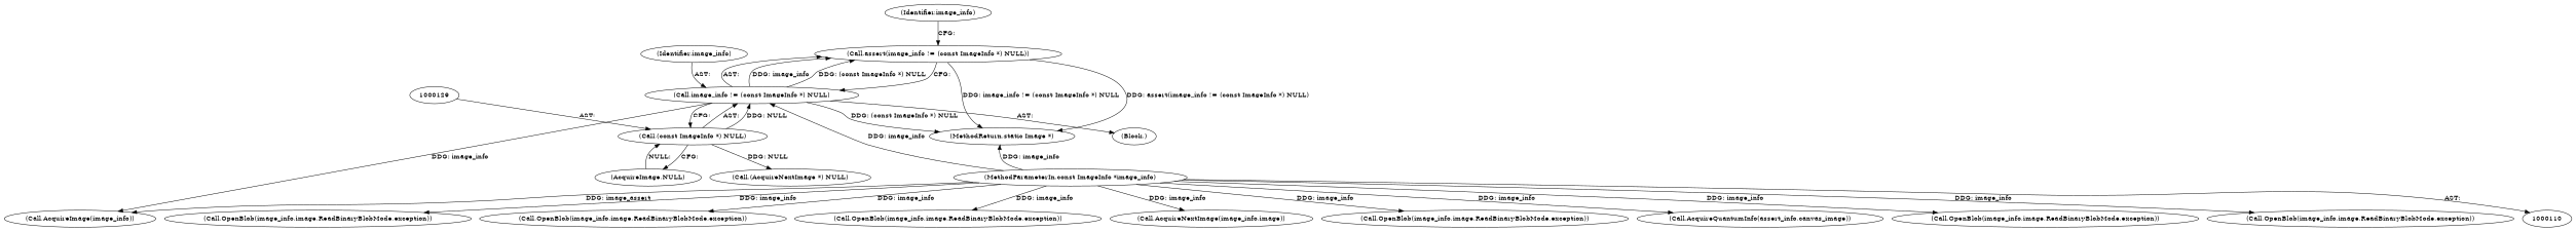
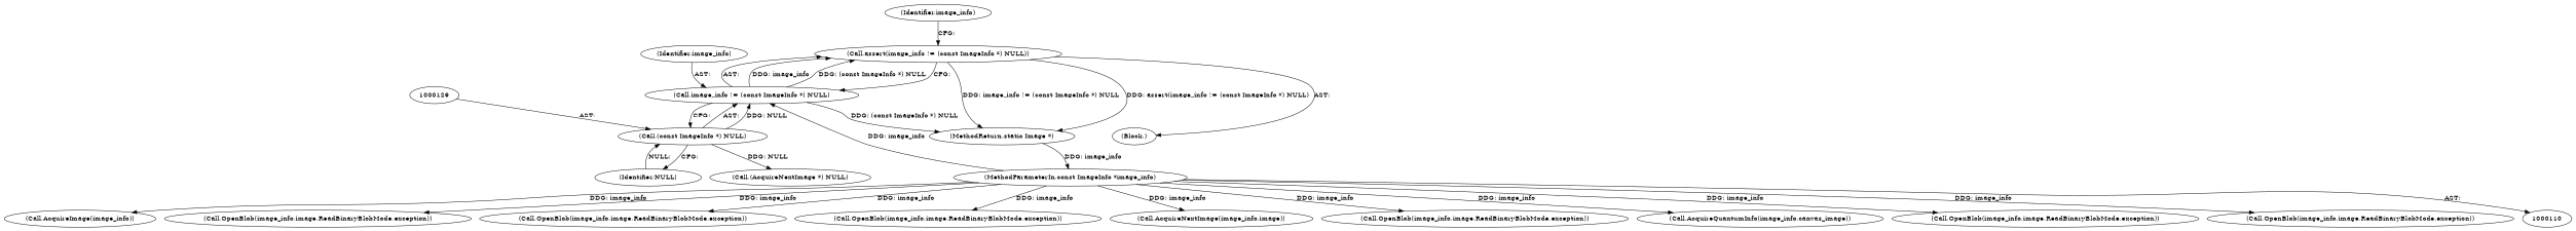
  digraph {
    n1 [label="(Call,assert(image_info != (const ImageInfo *) NULL))"]
    n2 [label="(Call,image_info != (const ImageInfo *) NULL)"]
    n3 [label="(MethodReturn,static Image *)"]
    n4 [label="(Block,)"]
    n5 [label="(Call,(const ImageInfo *) NULL)"]
    n6 [label="(Call,AcquireImage(image_info))"]
-   n7 [label="(AcquireImage,NULL)"]
+   n7 [label="(Identifier,NULL)"]
    n8 [label="(Call,(AcquireNextImage *) NULL)"]
    n9 [label="(MethodParameterIn,const ImageInfo *image_info)"]
    n10 [label="(Call,OpenBlob(image_info,image,ReadBinaryBlobMode,exception))"]
    n11 [label="(Call,OpenBlob(image_info,image,ReadBinaryBlobMode,exception))"]
    n12 [label="(Call,OpenBlob(image_info,image,ReadBinaryBlobMode,exception))"]
    n13 [label="(Call,AcquireNextImage(image_info,image))"]
    n14 [label="(Call,OpenBlob(image_info,image,ReadBinaryBlobMode,exception))"]
-   n15 [label="(Call,AcquireQuantumInfo(assert_info,canvas_image))"]
+   n15 [label="(Call,AcquireQuantumInfo(image_info,canvas_image))"]
    n16 [label="(Call,OpenBlob(image_info,image,ReadBinaryBlobMode,exception))"]
    n17 [label="(Call,OpenBlob(image_info,image,ReadBinaryBlobMode,exception))"]
    1000110
    n19 [label="(Identifier,image_info)"]
    n20 [label="(Identifier,image_info)"]
    1000129
    n1 -> n2 [label="CFG: "]
    n1 -> n3 [label="DDG: image_info != (const ImageInfo *) NULL"]
    n1 -> n3 [label="DDG: assert(image_info != (const ImageInfo *) NULL)"]
-   n2 -> n4 [label="AST: "]
+   n1 -> n4 [label="AST: "]
    n2 -> n1 [label="AST: "]
    n2 -> n1 [label="DDG: image_info"]
    n2 -> n1 [label="DDG: (const ImageInfo *) NULL"]
    n2 -> n3 [label="DDG: (const ImageInfo *) NULL"]
    n2 -> n5 [label="CFG: "]
-   n2 -> n6 [label="DDG: image_info"]
    n5 -> n2 [label="AST: "]
    n5 -> n2 [label="DDG: NULL"]
    n5 -> n7 [label="CFG: "]
    n5 -> n8 [label="DDG: NULL"]
    n7 -> n5 [label="NULL: "]
    n9 -> n2 [label="DDG: image_info"]
-   n9 -> n3 [label="DDG: image_info"]
-   n9 -> n6 [label="DDG: image_assert"]
+   n3 -> n9 [label="DDG: image_info"]
+   n9 -> n6 [label="DDG: image_info"]
    n9 -> n10 [label="DDG: image_info"]
    n9 -> n11 [label="DDG: image_info"]
    n9 -> n12 [label="DDG: image_info"]
    n9 -> n13 [label="DDG: image_info"]
    n9 -> n14 [label="DDG: image_info"]
    n9 -> n15 [label="DDG: image_info"]
    n9 -> n16 [label="DDG: image_info"]
    n9 -> n17 [label="DDG: image_info"]
    n9 -> 1000110 [label="AST: "]
    n19 -> n2 [label="AST: "]
    n20 -> n1 [label="CFG: "]
    1000129 -> n5 [label="AST: "]
  }
